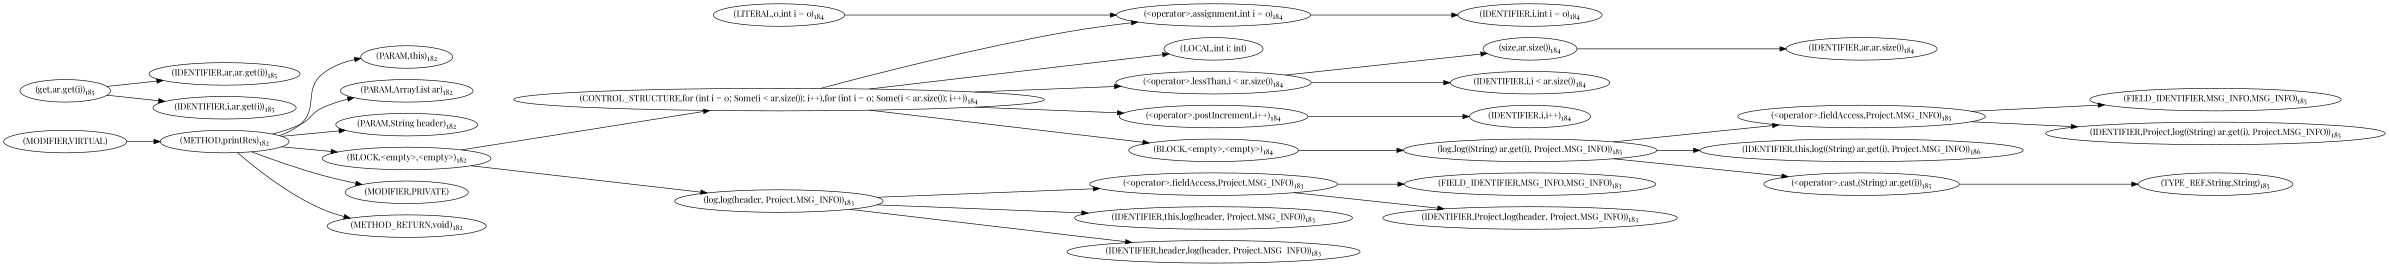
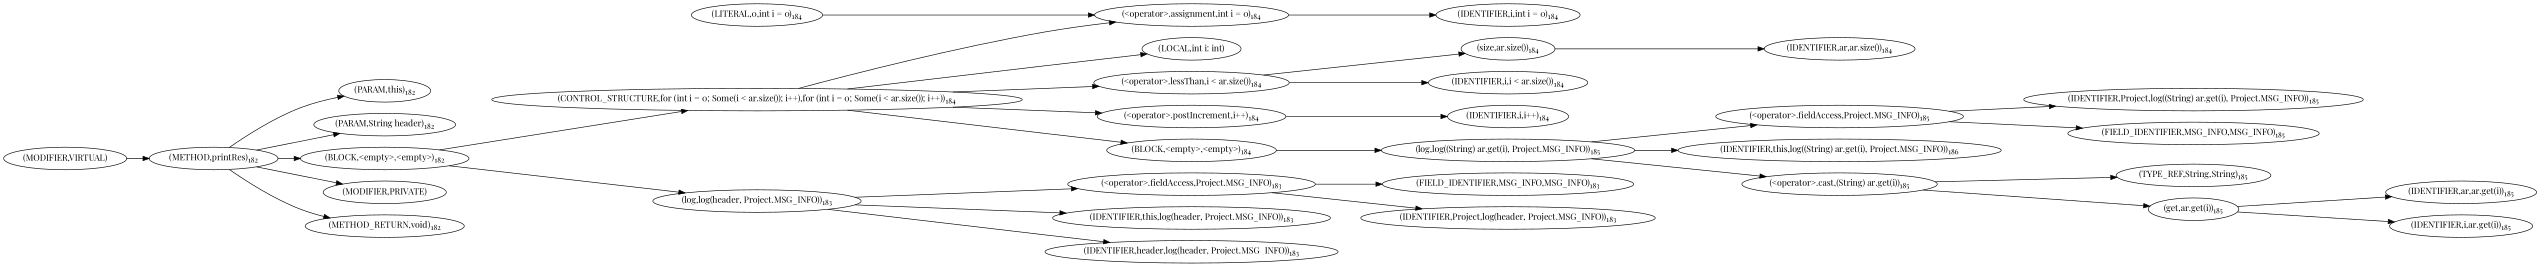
  digraph {
    fontname="Playfair Display"
    rankdir=LR
    node [fontname="Playfair Display"]
    edge [fontname="Playfair Display"]
    n1 [label=<(METHOD,printRes)<SUB>182</SUB>>]
    n2 [label=<(PARAM,this)<SUB>182</SUB>>]
-   n3 [label=<(PARAM,ArrayList ar)<SUB>182</SUB>>]
    n4 [label=<(PARAM,String header)<SUB>182</SUB>>]
    n5 [label=<(BLOCK,&lt;empty&gt;,&lt;empty&gt;)<SUB>182</SUB>>]
    n6 [label=<(MODIFIER,PRIVATE)>]
    n7 [label=<(METHOD_RETURN,void)<SUB>182</SUB>>]
    n8 [label=<(log,log(header, Project.MSG_INFO))<SUB>183</SUB>>]
    n9 [label=<(CONTROL_STRUCTURE,for (int i = 0; Some(i &lt; ar.size()); i++),for (int i = 0; Some(i &lt; ar.size()); i++))<SUB>184</SUB>>]
    n10 [label=<(MODIFIER,VIRTUAL)>]
    n11 [label=<(IDENTIFIER,this,log(header, Project.MSG_INFO))<SUB>183</SUB>>]
    n12 [label=<(IDENTIFIER,header,log(header, Project.MSG_INFO))<SUB>183</SUB>>]
    n13 [label=<(&lt;operator&gt;.fieldAccess,Project.MSG_INFO)<SUB>183</SUB>>]
    n14 [label=<(LOCAL,int i: int)>]
    n15 [label=<(&lt;operator&gt;.assignment,int i = 0)<SUB>184</SUB>>]
    n16 [label=<(&lt;operator&gt;.lessThan,i &lt; ar.size())<SUB>184</SUB>>]
    n17 [label=<(&lt;operator&gt;.postIncrement,i++)<SUB>184</SUB>>]
    n18 [label=<(BLOCK,&lt;empty&gt;,&lt;empty&gt;)<SUB>184</SUB>>]
    n19 [label=<(IDENTIFIER,Project,log(header, Project.MSG_INFO))<SUB>183</SUB>>]
    n20 [label=<(FIELD_IDENTIFIER,MSG_INFO,MSG_INFO)<SUB>183</SUB>>]
    n21 [label=<(IDENTIFIER,i,int i = 0)<SUB>184</SUB>>]
    n22 [label=<(IDENTIFIER,i,i &lt; ar.size())<SUB>184</SUB>>]
    n23 [label=<(size,ar.size())<SUB>184</SUB>>]
    n24 [label=<(IDENTIFIER,i,i++)<SUB>184</SUB>>]
    n25 [label=<(log,log((String) ar.get(i), Project.MSG_INFO))<SUB>185</SUB>>]
    n26 [label=<(LITERAL,0,int i = 0)<SUB>184</SUB>>]
    n27 [label=<(IDENTIFIER,ar,ar.size())<SUB>184</SUB>>]
    n28 [label=<(IDENTIFIER,this,log((String) ar.get(i), Project.MSG_INFO))<SUB>186</SUB>>]
    n29 [label=<(&lt;operator&gt;.cast,(String) ar.get(i))<SUB>185</SUB>>]
    n30 [label=<(&lt;operator&gt;.fieldAccess,Project.MSG_INFO)<SUB>185</SUB>>]
    n31 [label=<(TYPE_REF,String,String)<SUB>185</SUB>>]
    n32 [label=<(get,ar.get(i))<SUB>185</SUB>>]
    n33 [label=<(IDENTIFIER,Project,log((String) ar.get(i), Project.MSG_INFO))<SUB>185</SUB>>]
    n34 [label=<(FIELD_IDENTIFIER,MSG_INFO,MSG_INFO)<SUB>185</SUB>>]
    n35 [label=<(IDENTIFIER,ar,ar.get(i))<SUB>185</SUB>>]
    n36 [label=<(IDENTIFIER,i,ar.get(i))<SUB>185</SUB>>]
    n1 -> n2
-   n1 -> n3
    n1 -> n4
    n1 -> n5
    n1 -> n6
    n1 -> n7
    n5 -> n8
    n5 -> n9
    n8 -> n11
    n8 -> n12
    n8 -> n13
    n9 -> n14
    n9 -> n15
    n9 -> n16
    n9 -> n17
    n9 -> n18
    n10 -> n1
    n13 -> n19
    n13 -> n20
    n15 -> n21
    n16 -> n22
    n16 -> n23
    n17 -> n24
    n18 -> n25
    n23 -> n27
    n25 -> n28
    n25 -> n29
    n25 -> n30
    n26 -> n15
    n29 -> n31
+   n29 -> n32
    n30 -> n33
    n30 -> n34
    n32 -> n35
    n32 -> n36
  }
